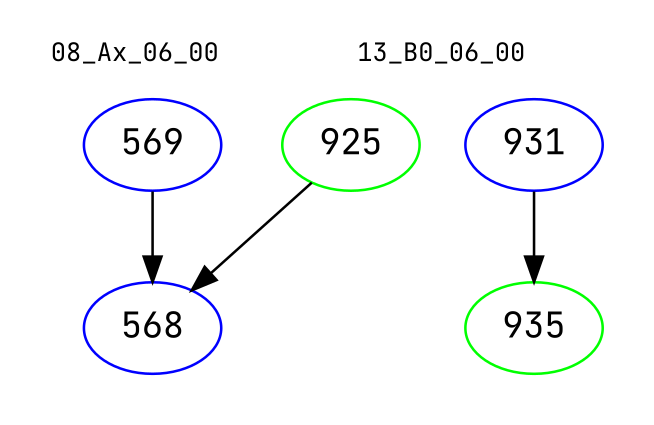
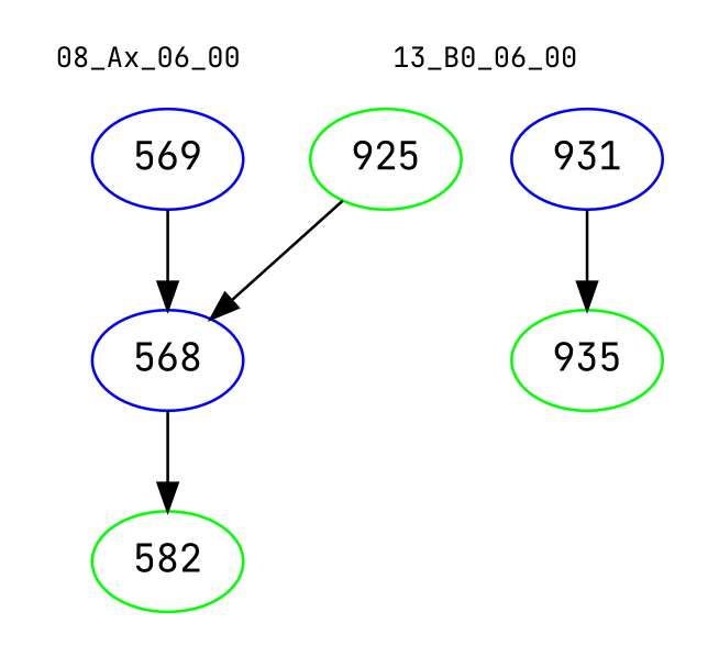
  digraph {
    fontname="JetBrains Mono"
    node [color=blue fontname="JetBrains Mono"]
    edge [color=black fontname="JetBrains Mono"]
    n1 [label=569]
    n2 [label=568]
+   n3 [color=green label=582]
    n4 [color=green label=925]
    n5 [label=931]
    n6 [color=green label=935]
    subgraph cluster_1 {
      color=white
      fontsize=10
      label="08_Ax_06_00"
      n1
      n2
+     n3
    }
    subgraph cluster_2 {
      color=white
      fontsize=10
      label="13_B0_06_00"
      n4
      n5
      n6
    }
    n1 -> n2
+   n2 -> n3
    n4 -> n2
    n5 -> n6
  }
